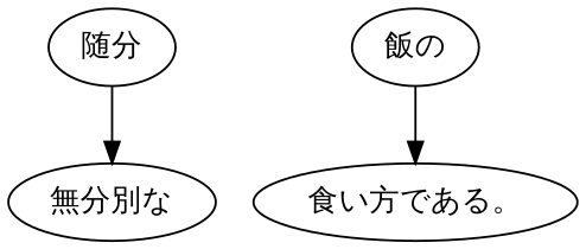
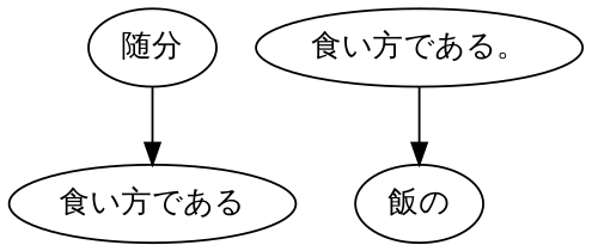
  digraph {
    fontname="Playfair Display"
    node [fontname="Playfair Display"]
    edge [fontname="Playfair Display"]
    n1 [label="随分"]
-   n2 [label="無分別な"]
+   n2 [label="食い方である"]
    n3 [label="飯の"]
    n4 [label="食い方である。"]
    n1 -> n2
-   n3 -> n4
+   n4 -> n3
  }
